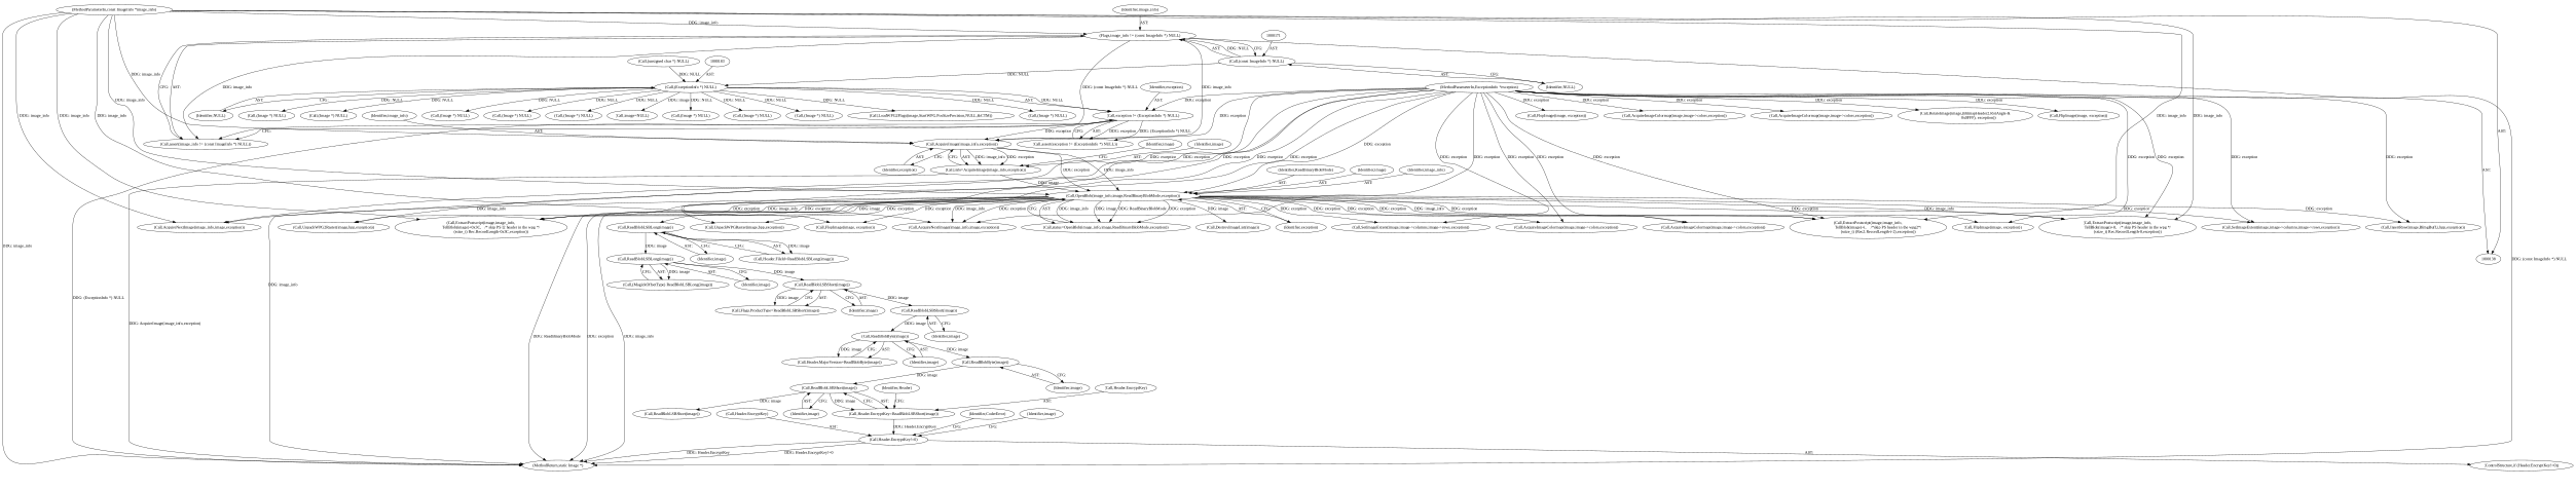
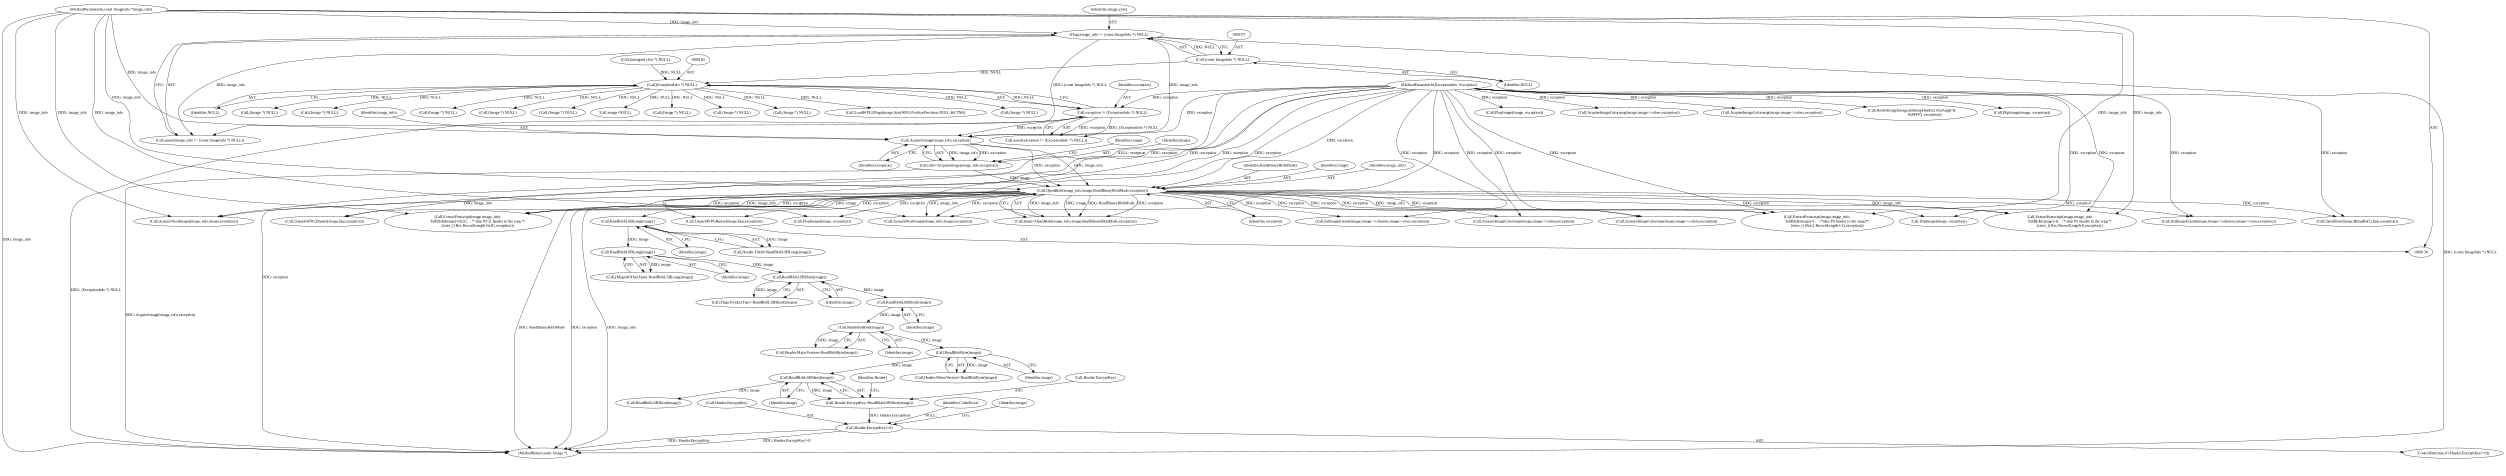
  digraph {
    fontname="Liberation Serif"
    node [fontname="Liberation Serif"]
    edge [fontname="Liberation Serif"]
    n1 [label="(Call,Header.EncryptKey!=0)"]
    n2 [label="(MethodReturn,static Image *)"]
    n3 [label="(ControlStructure,if (Header.EncryptKey!=0))"]
    n4 [label="(Call,Header.EncryptKey=ReadBlobLSBShort(image))"]
    n5 [label="(Call,ReadBlobLSBShort(image))"]
    n6 [label="(Identifier,image)"]
    n7 [label="(Call,ReadBlobLSBShort(image))"]
    n8 [label="(Call,ReadBlobByte(image))"]
+   n9 [label="(Call,Header.MinorVersion=ReadBlobByte(image))"]
    n10 [label="(Identifier,image)"]
    n11 [label="(Call,ReadBlobByte(image))"]
    n12 [label="(Identifier,image)"]
    n13 [label="(Call,Header.MajorVersion=ReadBlobByte(image))"]
    n14 [label="(Call,ReadBlobLSBShort(image))"]
    n15 [label="(Identifier,image)"]
    n16 [label="(Call,ReadBlobLSBShort(image))"]
    n17 [label="(Identifier,image)"]
    n18 [label="(Call,Flags.ProductType=ReadBlobLSBShort(image))"]
    n19 [label="(Call,ReadBlobLSBLong(image))"]
    n20 [label="(Call,(MagickOffsetType) ReadBlobLSBLong(image))"]
    n21 [label="(Identifier,image)"]
    n22 [label="(Call,ReadBlobLSBLong(image))"]
    n23 [label="(Identifier,image)"]
    n24 [label="(Call,Header.FileId=ReadBlobLSBLong(image))"]
    n25 [label="(Call,OpenBlob(image_info,image,ReadBinaryBlobMode,exception))"]
    n26 [label="(Call,AcquireNextImage(image_info,image,exception))"]
    n27 [label="(Call,UnpackWPGRaster(image,bpp,exception))"]
    n28 [label="(Call,ExtractPostscript(image,image_info,\n                  TellBlob(image)+i,    /*skip PS header in the wpg2*/\n                  (ssize_t) (Rec2.RecordLength-i-2),exception))"]
    n29 [label="(Call,status=OpenBlob(image_info,image,ReadBinaryBlobMode,exception))"]
    n30 [label="(Call,SetImageExtent(image,image->columns,image->rows,exception))"]
    n31 [label="(Call,InsertRow(image,BImgBuff,i,bpp,exception))"]
    n32 [label="(Call,FlopImage(image, exception))"]
    n33 [label="(Call,SetImageExtent(image,image->columns,image->rows,exception))"]
    n34 [label="(Call,AcquireImageColormap(image,image->colors,exception))"]
    n35 [label="(Call,AcquireImageColormap(image,image->colors,exception))"]
-   n36 [label="(Call,DestroyImageList(image))"]
    n37 [label="(Identifier,exception)"]
    n38 [label="(Call,ExtractPostscript(image,image_info,\n                  TellBlob(image)+8,   /* skip PS header in the wpg */\n                  (ssize_t) Rec.RecordLength-8,exception))"]
    n39 [label="(Call,UnpackWPG2Raster(image,bpp,exception))"]
    n40 [label="(Call,FlipImage(image, exception))"]
    n41 [label="(Call,AcquireNextImage(image_info,image,exception))"]
    n42 [label="(Call,ExtractPostscript(image,image_info,\n                  TellBlob(image)+0x3C,   /* skip PS l2 header in the wpg */\n                  (ssize_t) Rec.RecordLength-0x3C,exception))"]
    n43 [label="(Call,AcquireImage(image_info,exception))"]
    n44 [label="(Call,info=AcquireImage(image_info,exception))"]
    n45 [label="(Identifier,exception)"]
    n46 [label="(Flags,image_info != (const ImageInfo *) NULL)"]
    n47 [label="(Call,(const ImageInfo *) NULL)"]
    n48 [label="(Call,assert(image_info != (const ImageInfo *) NULL))"]
    n49 [label="(Call,(ExceptionInfo *) NULL)"]
    n50 [label="(Identifier,NULL)"]
    n51 [label="(MethodParameterIn,const ImageInfo *image_info)"]
    1000138
    n53 [label="(Call,exception != (ExceptionInfo *) NULL)"]
    n54 [label="(Call,(Image *) NULL)"]
    n55 [label="(Call,(Image *) NULL)"]
    n56 [label="(Call,image=NULL)"]
    n57 [label="(Call,(Image *) NULL)"]
    n58 [label="(Call,(Image *) NULL)"]
    n59 [label="(Call,(Image *) NULL)"]
    n60 [label="(Call,LoadWPG2Flags(image,StartWPG.PosSizePrecision,NULL,&CTM))"]
    n61 [label="(Call,(Image *) NULL)"]
    n62 [label="(Identifier,NULL)"]
    n63 [label="(Call,(Image *) NULL)"]
    n64 [label="(Call,(Image *) NULL)"]
    n65 [label="(Call,(Image *) NULL)"]
    n66 [label="(Call,assert(exception != (ExceptionInfo *) NULL))"]
    n67 [label="(MethodParameterIn,ExceptionInfo *exception)"]
    n68 [label="(Call,FlopImage(image, exception))"]
    n69 [label="(Call,AcquireImageColormap(image,image->colors,exception))"]
    n70 [label="(Call,AcquireImageColormap(image,image->colors,exception))"]
    n71 [label="(Call,RotateImage(image,(BitmapHeader2.RotAngle &\n                        0x0FFF), exception))"]
    n72 [label="(Call,FlipImage(image, exception))"]
    n73 [label="(Call,(unsigned char *) NULL)"]
    n74 [label="(Identifier,ReadBinaryBlobMode)"]
    n75 [label="(Identifier,image)"]
    n76 [label="(Identifier,image_info)"]
    n77 [label="(Identifier,image)"]
    n78 [label="(Identifier,CoderError)"]
    n79 [label="(Identifier,image)"]
    n80 [label="(Identifier,image)"]
    n81 [label="(Call,Header.EncryptKey)"]
    n82 [label="(Identifier,Header)"]
    n83 [label="(Identifier,image_info)"]
    n84 [label="(Identifier,exception)"]
    n85 [label="(Call,Header.EncryptKey)"]
    n86 [label="(Identifier,image_info)"]
    1000171
    1000183
    n1 -> n2 [label="DDG: Header.EncryptKey!=0"]
    n1 -> n2 [label="DDG: Header.EncryptKey"]
    n1 -> n3 [label="AST: "]
    n4 -> n1 [label="DDG: Header.EncryptKey"]
    n4 -> n5 [label="CFG: "]
    n5 -> n4 [label="AST: "]
    n5 -> n4 [label="DDG: image"]
    n5 -> n6 [label="CFG: "]
    n5 -> n7 [label="DDG: image"]
    n6 -> n5 [label="AST: "]
    n8 -> n5 [label="DDG: image"]
+   n8 -> n9 [label="AST: "]
+   n8 -> n9 [label="DDG: image"]
    n8 -> n10 [label="CFG: "]
+   n9 -> n8 [label="CFG: "]
    n10 -> n8 [label="AST: "]
    n11 -> n8 [label="DDG: image"]
    n11 -> n12 [label="CFG: "]
    n11 -> n13 [label="AST: "]
    n11 -> n13 [label="DDG: image"]
    n12 -> n11 [label="AST: "]
    n13 -> n11 [label="CFG: "]
    n14 -> n11 [label="DDG: image"]
    n14 -> n15 [label="CFG: "]
    n15 -> n14 [label="AST: "]
    n16 -> n14 [label="DDG: image"]
    n16 -> n17 [label="CFG: "]
    n16 -> n18 [label="AST: "]
    n16 -> n18 [label="DDG: image"]
    n17 -> n16 [label="AST: "]
    n18 -> n16 [label="CFG: "]
    n19 -> n16 [label="DDG: image"]
    n19 -> n20 [label="AST: "]
    n19 -> n20 [label="DDG: image"]
    n19 -> n21 [label="CFG: "]
    n20 -> n19 [label="CFG: "]
    n21 -> n19 [label="AST: "]
    n22 -> n19 [label="DDG: image"]
    n22 -> n23 [label="CFG: "]
    n22 -> n24 [label="AST: "]
    n22 -> n24 [label="DDG: image"]
    n23 -> n22 [label="AST: "]
    n24 -> n22 [label="CFG: "]
    n25 -> n2 [label="DDG: ReadBinaryBlobMode"]
    n25 -> n2 [label="DDG: exception"]
    n25 -> n2 [label="DDG: image_info"]
    n25 -> n22 [label="DDG: image"]
    n25 -> n26 [label="DDG: image_info"]
    n25 -> n26 [label="DDG: exception"]
    n25 -> n27 [label="DDG: exception"]
    n25 -> n28 [label="DDG: image_info"]
    n25 -> n28 [label="DDG: exception"]
    n25 -> n29 [label="AST: "]
    n25 -> n29 [label="DDG: image_info"]
    n25 -> n29 [label="DDG: image"]
    n25 -> n29 [label="DDG: ReadBinaryBlobMode"]
    n25 -> n29 [label="DDG: exception"]
    n25 -> n30 [label="DDG: exception"]
    n25 -> n31 [label="DDG: exception"]
    n25 -> n32 [label="DDG: exception"]
    n25 -> n33 [label="DDG: exception"]
    n25 -> n34 [label="DDG: exception"]
    n25 -> n35 [label="DDG: exception"]
-   n25 -> n36 [label="DDG: image"]
    n25 -> n37 [label="CFG: "]
    n25 -> n38 [label="DDG: image_info"]
    n25 -> n38 [label="DDG: exception"]
    n25 -> n39 [label="DDG: exception"]
    n25 -> n40 [label="DDG: exception"]
    n25 -> n41 [label="DDG: image_info"]
    n25 -> n42 [label="DDG: image_info"]
    n25 -> n42 [label="DDG: exception"]
    n29 -> n25 [label="CFG: "]
    n37 -> n25 [label="AST: "]
    n43 -> n25 [label="DDG: image_info"]
    n43 -> n25 [label="DDG: exception"]
    n43 -> n44 [label="AST: "]
    n43 -> n44 [label="DDG: image_info"]
    n43 -> n44 [label="DDG: exception"]
    n43 -> n45 [label="CFG: "]
    n44 -> n2 [label="DDG: AcquireImage(image_info,exception)"]
    n44 -> n25 [label="DDG: image"]
    n44 -> n43 [label="CFG: "]
    n45 -> n43 [label="AST: "]
    n46 -> n2 [label="DDG: (const ImageInfo *) NULL"]
    n46 -> n43 [label="DDG: image_info"]
    n46 -> n47 [label="CFG: "]
    n46 -> n48 [label="AST: "]
    n46 -> n48 [label="DDG: image_info"]
    n46 -> n48 [label="DDG: (const ImageInfo *) NULL"]
    n47 -> n46 [label="AST: "]
    n47 -> n46 [label="DDG: NULL"]
    n47 -> n49 [label="DDG: NULL"]
    n47 -> n50 [label="CFG: "]
    n48 -> n46 [label="CFG: "]
    n49 -> n53 [label="AST: "]
    n49 -> n53 [label="DDG: NULL"]
    n49 -> n54 [label="DDG: NULL"]
    n49 -> n55 [label="DDG: NULL"]
-   n49 -> n56 [label="DDG: image"]
+   n49 -> n56 [label="DDG: NULL"]
    n49 -> n57 [label="DDG: NULL"]
    n49 -> n58 [label="DDG: NULL"]
    n49 -> n59 [label="DDG: NULL"]
    n49 -> n60 [label="DDG: NULL"]
    n49 -> n61 [label="DDG: NULL"]
    n49 -> n62 [label="CFG: "]
    n49 -> n63 [label="DDG: NULL"]
    n49 -> n64 [label="DDG: NULL"]
    n49 -> n65 [label="DDG: NULL"]
    n50 -> n47 [label="AST: "]
    n51 -> n2 [label="DDG: image_info"]
    n51 -> n25 [label="DDG: image_info"]
    n51 -> n26 [label="DDG: image_info"]
    n51 -> n28 [label="DDG: image_info"]
    n51 -> n38 [label="DDG: image_info"]
    n51 -> n41 [label="DDG: image_info"]
    n51 -> n42 [label="DDG: image_info"]
    n51 -> n43 [label="DDG: image_info"]
    n51 -> n46 [label="DDG: image_info"]
    n51 -> 1000138 [label="AST: "]
    n53 -> n2 [label="DDG: (ExceptionInfo *) NULL"]
    n53 -> n43 [label="DDG: exception"]
-   n53 -> n48 [label="CFG: "]
+   n53 -> n49 [label="CFG: "]
    n53 -> n66 [label="AST: "]
    n53 -> n66 [label="DDG: exception"]
    n53 -> n66 [label="DDG: (ExceptionInfo *) NULL"]
    n62 -> n49 [label="AST: "]
    n66 -> n53 [label="CFG: "]
-   n67 -> n2 [label="DDG: image_info"]
+   n67 -> n2 [label="DDG: exception"]
    n67 -> n25 [label="DDG: exception"]
    n67 -> n26 [label="DDG: exception"]
    n67 -> n27 [label="DDG: exception"]
    n67 -> n28 [label="DDG: exception"]
    n67 -> n30 [label="DDG: exception"]
    n67 -> n31 [label="DDG: exception"]
    n67 -> n32 [label="DDG: exception"]
    n67 -> n33 [label="DDG: exception"]
    n67 -> n34 [label="DDG: exception"]
    n67 -> n35 [label="DDG: exception"]
    n67 -> n38 [label="DDG: exception"]
-   n67 -> n39 [label="DDG: exception"]
+   n67 -> n39 [label="NULL: exception"]
    n67 -> n40 [label="DDG: exception"]
    n67 -> n41 [label="DDG: exception"]
    n67 -> n42 [label="DDG: exception"]
    n67 -> n43 [label="DDG: exception"]
-   n67 -> 1000138 [label="AST: "]
+   n27 -> 1000138 [label="AST: "]
    n67 -> n53 [label="DDG: exception"]
    n67 -> n68 [label="DDG: exception"]
    n67 -> n69 [label="DDG: exception"]
    n67 -> n70 [label="DDG: exception"]
    n67 -> n71 [label="DDG: exception"]
    n67 -> n72 [label="DDG: exception"]
    n73 -> n49 [label="DDG: NULL"]
    n74 -> n25 [label="AST: "]
    n75 -> n44 [label="AST: "]
    n76 -> n46 [label="AST: "]
    n77 -> n44 [label="CFG: "]
-   n78 -> n1 [label="CFG: "]
+   n78 -> n1 [label="NULL: "]
    n79 -> n25 [label="AST: "]
    n80 -> n1 [label="CFG: "]
    n81 -> n4 [label="AST: "]
    n82 -> n4 [label="CFG: "]
    n83 -> n25 [label="AST: "]
    n84 -> n53 [label="AST: "]
    n85 -> n1 [label="AST: "]
    n86 -> n43 [label="AST: "]
    1000171 -> n47 [label="AST: "]
    1000183 -> n49 [label="AST: "]
  }
